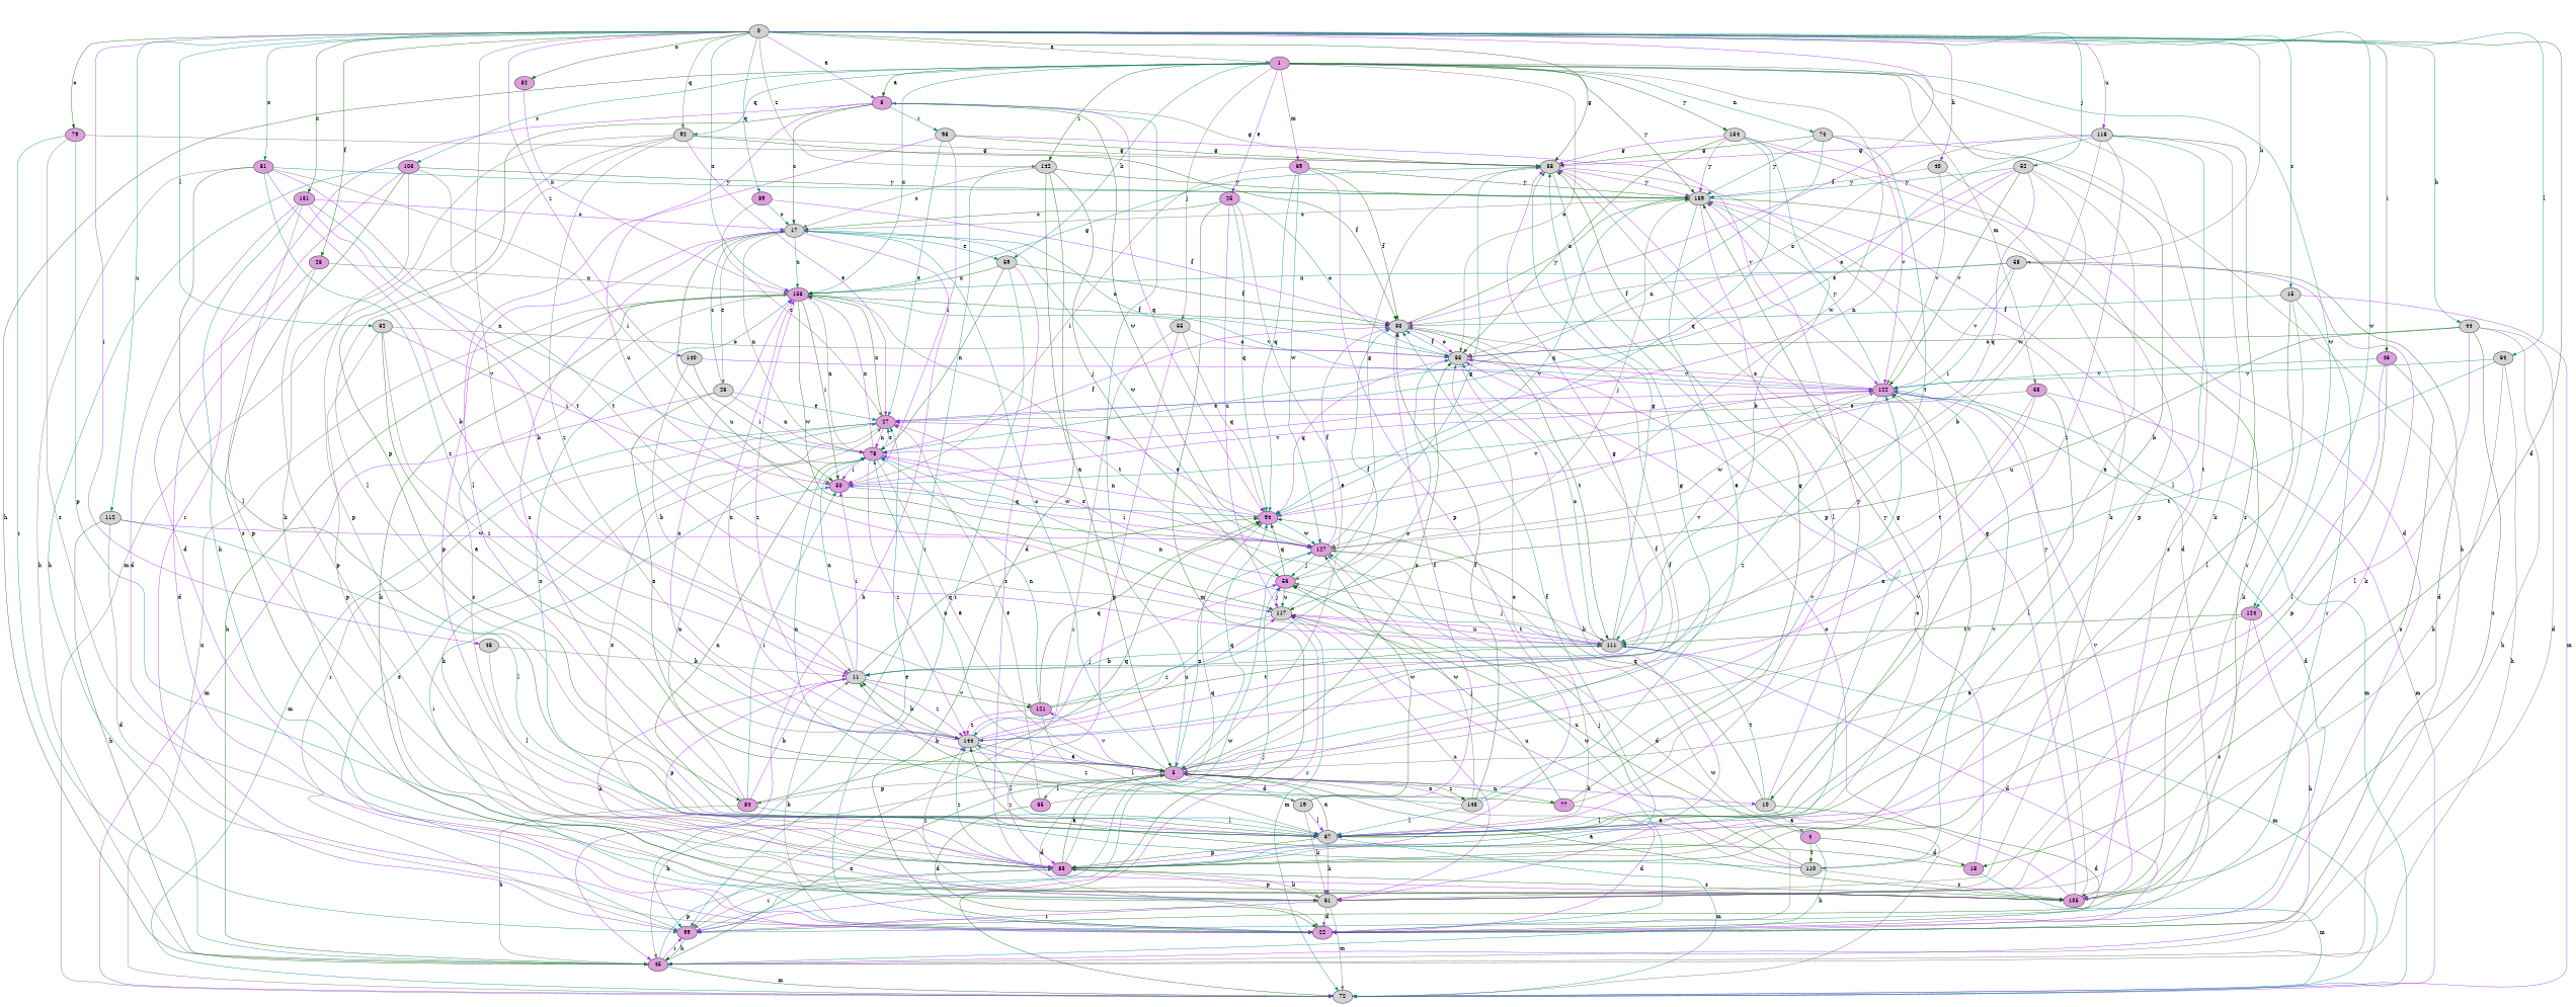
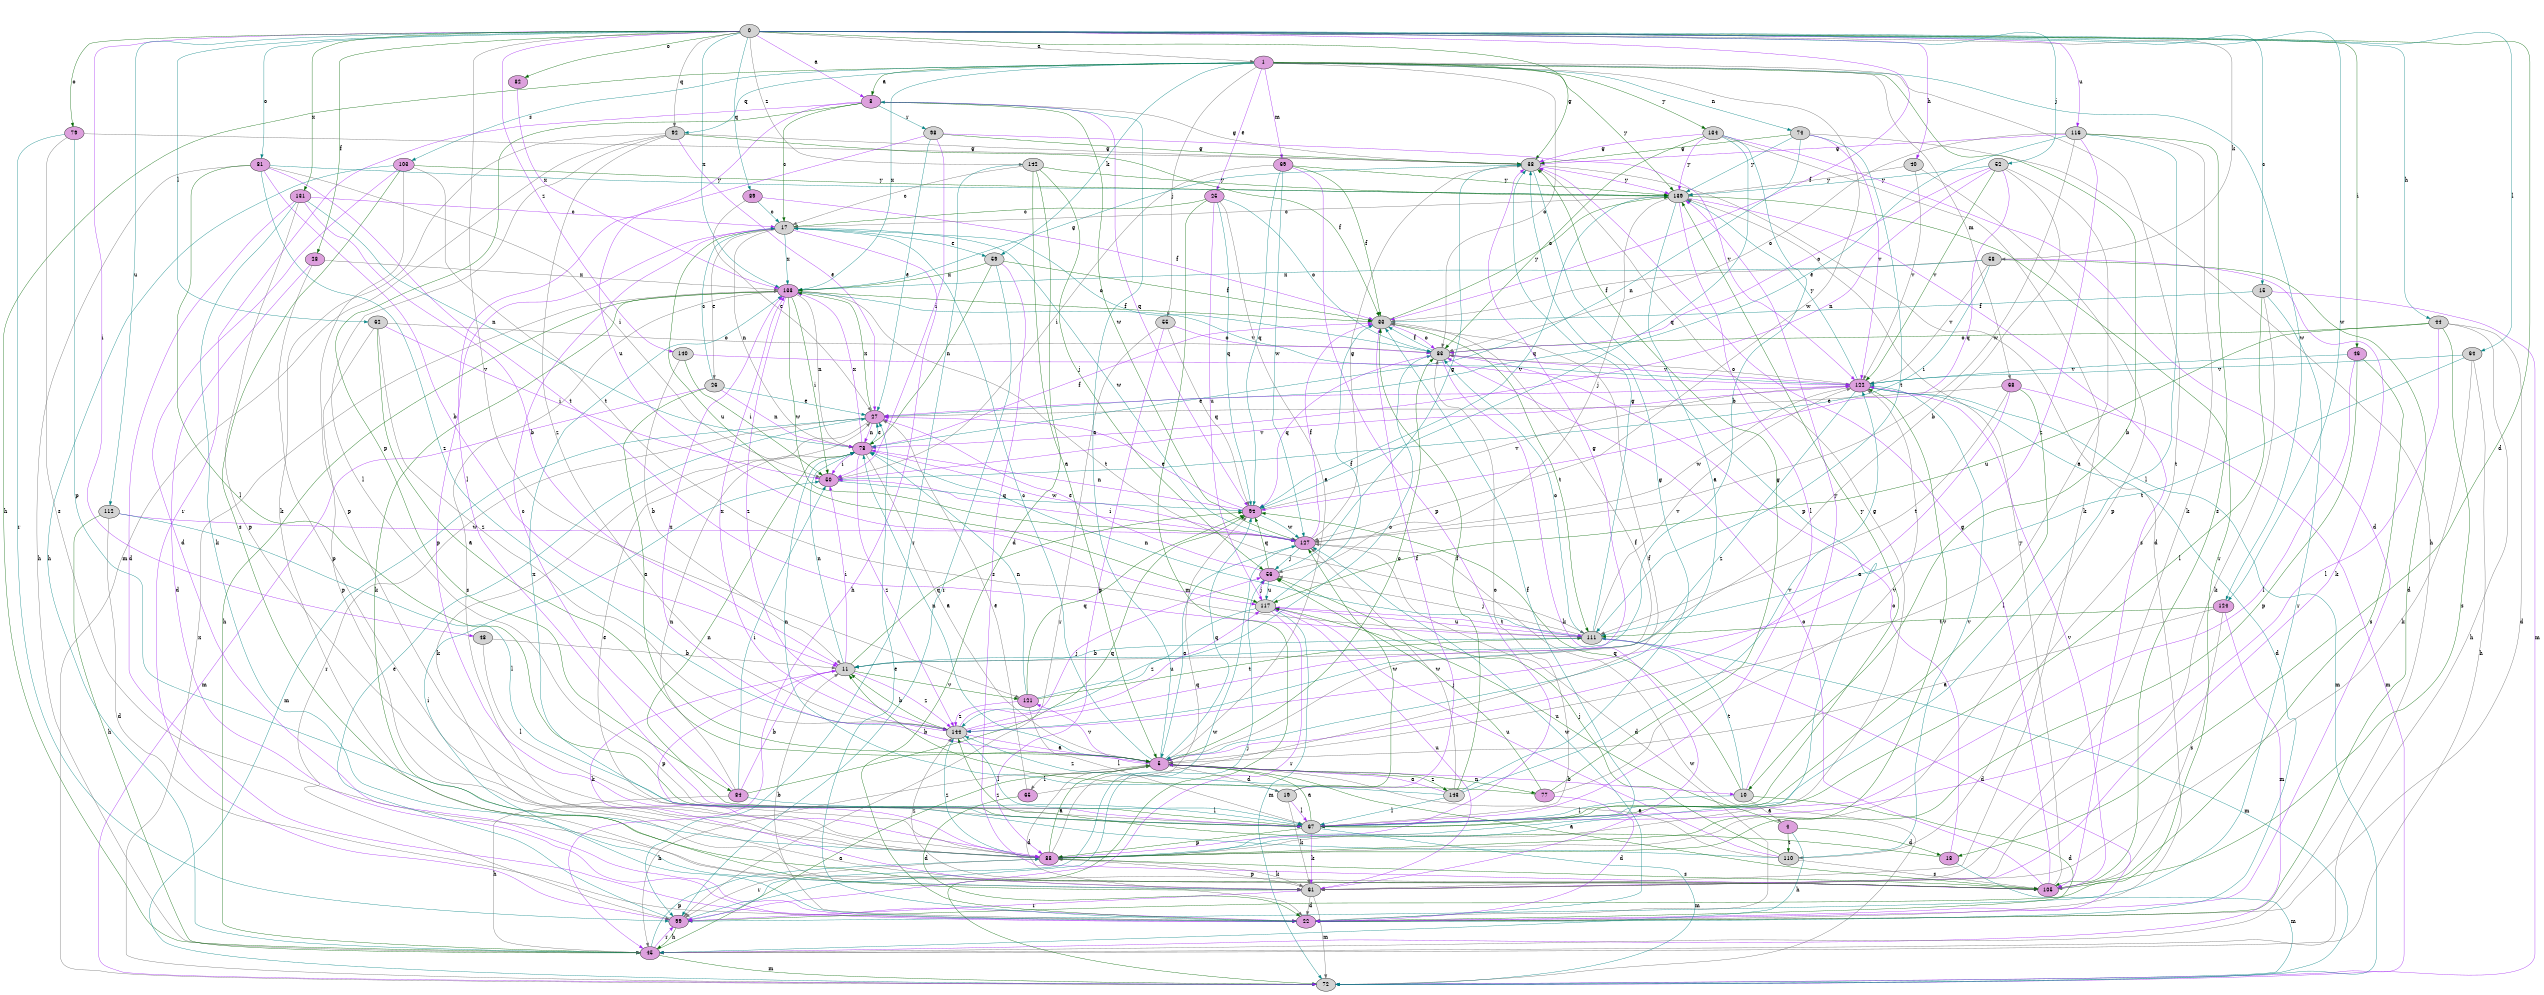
  strict digraph {
    node [fillcolor=lightgrey style=filled]
    edge [color=teal]
    1 [fillcolor=plum]
    0
    n3 [fillcolor=plum label=8]
    15
    18 [fillcolor=plum]
    28 [fillcolor=plum]
    33
    38
    40
    44
    46 [fillcolor=plum]
    48
    52
    58
    62
    64
    79 [fillcolor=plum]
    81 [fillcolor=plum]
    82 [fillcolor=plum]
    89 [fillcolor=plum]
    92
    112
    116
    121 [fillcolor=plum]
    124 [fillcolor=plum]
    131 [fillcolor=plum]
    133 [fillcolor=plum]
    140
    142
    10
    25 [fillcolor=plum]
    45 [fillcolor=plum]
    55
    59
    68 [fillcolor=plum]
    69 [fillcolor=plum]
    74
    83
    103 [fillcolor=plum]
    110
    127 [fillcolor=plum]
    134
    139
    17
    84 [fillcolor=plum]
    94 [fillcolor=plum]
    98
    99 [fillcolor=plum]
    117
    67
    61
    72
    144
    22 [fillcolor=plum]
    88 [fillcolor=plum]
    111
    122 [fillcolor=plum]
    105 [fillcolor=plum]
    11
    5 [fillcolor=plum]
    78 [fillcolor=plum]
    50 [fillcolor=plum]
    27 [fillcolor=plum]
    56 [fillcolor=plum]
    4 [fillcolor=plum]
    26
    19
    65 [fillcolor=plum]
    77 [fillcolor=plum]
    143
    1 -> n3 [color=darkgreen label=a]
    1 -> 92 [label=q]
    1 -> 124 [label=w]
    1 -> 133 [label=x]
-   1 -> 142 [color=darkgreen label=z]
    1 -> 10 [color=darkgreen label=b]
    1 -> 25 [color=purple label=e]
    1 -> 45 [color=darkgreen label=h]
    1 -> 55 [color=gray40 label=j]
    1 -> 59 [label=k]
    1 -> 68 [color=gray40 label=m]
    1 -> 69 [color=purple label=m]
    1 -> 74 [label=n]
    1 -> 83 [color=gray40 label=o]
    1 -> 103 [label=s]
    1 -> 110 [color=gray40 label=t]
    1 -> 127 [color=gray40 label=w]
    1 -> 134 [color=darkgreen label=y]
    1 -> 139 [color=darkgreen label=y]
    0 -> 1 [color=gray40 label=a]
    0 -> n3 [color=purple label=a]
    0 -> 15 [label=c]
    0 -> 18 [color=darkgreen label=d]
    0 -> 28 [color=darkgreen label=f]
    0 -> 33 [color=purple label=f]
    0 -> 38 [color=darkgreen label=g]
    0 -> 40 [color=purple label=h]
    0 -> 44 [label=h]
    0 -> 46 [color=darkgreen label=i]
    0 -> 48 [color=purple label=i]
    0 -> 52 [label=j]
    0 -> 58 [color=gray40 label=k]
    0 -> 62 [label=l]
    0 -> 64 [label=l]
    0 -> 79 [color=darkgreen label=o]
    0 -> 81 [label=o]
    0 -> 82 [color=darkgreen label=o]
    0 -> 89 [label=q]
    0 -> 92 [color=gray40 label=q]
    0 -> 112 [label=u]
    0 -> 116 [color=purple label=u]
    0 -> 121 [color=gray40 label=v]
    0 -> 124 [label=w]
    0 -> 131 [color=darkgreen label=x]
    0 -> 133 [label=x]
    0 -> 140 [color=purple label=z]
    0 -> 142 [color=gray40 label=z]
    n3 -> 38 [color=gray40 label=g]
    n3 -> 127 [color=darkgreen label=w]
    n3 -> 17 [color=darkgreen label=c]
    n3 -> 84 [color=darkgreen label=p]
    n3 -> 94 [color=purple label=q]
    n3 -> 98 [label=r]
    n3 -> 99 [color=purple label=r]
    n3 -> 117 [color=purple label=u]
    15 -> 33 [label=f]
    15 -> 99 [label=r]
    15 -> 67 [color=darkgreen label=l]
    15 -> 61 [color=gray40 label=k]
    15 -> 72 [color=purple label=m]
    18 -> 83 [color=purple label=o]
    18 -> 72 [label=m]
    18 -> 144 [color=darkgreen label=z]
    28 -> 133 [color=gray40 label=x]
    28 -> 22 [color=purple label=d]
    28 -> 88 [color=gray40 label=p]
    33 -> 83 [color=purple label=o]
    33 -> 139 [color=darkgreen label=y]
    33 -> 111 [color=darkgreen label=t]
    38 -> 139 [color=purple label=y]
    38 -> 22 [color=gray40 label=d]
    38 -> 88 [label=p]
    40 -> 139 [color=gray40 label=y]
    40 -> 88 [color=gray40 label=p]
    40 -> 122 [color=gray40 label=v]
    44 -> 45 [color=gray40 label=h]
    44 -> 83 [color=darkgreen label=o]
    44 -> 117 [color=darkgreen label=u]
    44 -> 67 [color=purple label=l]
    44 -> 22 [color=gray40 label=d]
    44 -> 105 [color=darkgreen label=s]
    46 -> 67 [color=purple label=l]
    46 -> 88 [color=darkgreen label=p]
    46 -> 122 [label=v]
    46 -> 105 [color=darkgreen label=s]
    48 -> 67 [color=gray40 label=l]
    48 -> 11 [color=gray40 label=b]
    52 -> 83 [color=purple label=o]
    52 -> 139 [label=y]
    52 -> 94 [color=purple label=q]
    52 -> 122 [color=darkgreen label=v]
    52 -> 11 [color=gray40 label=b]
    52 -> 5 [color=gray40 label=a]
    52 -> 78 [color=purple label=n]
    58 -> 33 [color=gray40 label=f]
    58 -> 133 [label=x]
    58 -> 61 [color=purple label=k]
    58 -> 22 [color=darkgreen label=d]
    58 -> 122 [color=gray40 label=v]
    58 -> 50 [label=i]
    62 -> 83 [color=gray40 label=o]
    62 -> 144 [color=gray40 label=z]
    62 -> 88 [color=gray40 label=p]
    62 -> 5 [color=darkgreen label=a]
    62 -> 50 [color=purple label=i]
    64 -> 45 [color=gray40 label=h]
    64 -> 61 [color=gray40 label=k]
    64 -> 111 [label=t]
    64 -> 122 [label=v]
    79 -> 38 [color=gray40 label=g]
    79 -> 99 [label=r]
    79 -> 88 [label=p]
    79 -> 105 [color=gray40 label=s]
    81 -> 45 [color=gray40 label=h]
    81 -> 139 [label=y]
    81 -> 67 [color=darkgreen label=l]
    81 -> 144 [label=z]
    81 -> 111 [color=purple label=t]
    81 -> 11 [color=purple label=b]
    81 -> 50 [color=gray40 label=i]
    82 -> 133 [color=purple label=x]
    89 -> 33 [color=purple label=f]
    89 -> 17 [label=c]
    89 -> 27 [color=gray40 label=e]
    92 -> 33 [color=darkgreen label=f]
    92 -> 38 [color=gray40 label=g]
    92 -> 67 [color=gray40 label=l]
    92 -> 61 [color=gray40 label=k]
    92 -> 72 [color=gray40 label=m]
    92 -> 144 [color=gray40 label=z]
    92 -> 27 [color=purple label=e]
    112 -> 45 [color=darkgreen label=h]
    112 -> 127 [color=purple label=w]
    112 -> 67 [label=l]
    112 -> 22 [color=gray40 label=d]
    116 -> 38 [color=purple label=g]
    116 -> 83 [color=gray40 label=o]
    116 -> 127 [color=gray40 label=w]
    116 -> 67 [label=l]
    116 -> 61 [color=gray40 label=k]
    116 -> 144 [color=purple label=z]
    116 -> 105 [color=darkgreen label=s]
    116 -> 27 [label=e]
    121 -> 83 [label=o]
    121 -> 94 [color=darkgreen label=q]
    121 -> 67 [color=gray40 label=l]
    121 -> 144 [color=purple label=z]
    121 -> 111 [color=darkgreen label=t]
    121 -> 78 [label=n]
-   124 -> 45 [color=purple label=h]
+   124 -> 45 [color=purple label=m]
    124 -> 111 [color=darkgreen label=t]
    124 -> 105 [color=gray40 label=s]
    124 -> 5 [color=gray40 label=a]
    131 -> 17 [color=purple label=c]
    131 -> 61 [label=k]
    131 -> 22 [color=purple label=d]
    131 -> 88 [color=gray40 label=p]
    131 -> 11 [color=purple label=b]
    131 -> 78 [label=n]
    133 -> 33 [color=darkgreen label=f]
    133 -> 38 [label=g]
    133 -> 45 [color=darkgreen label=h]
    133 -> 127 [color=darkgreen label=w]
    133 -> 61 [color=darkgreen label=k]
    133 -> 144 [color=purple label=z]
    133 -> 111 [color=gray40 label=t]
    133 -> 122 [label=v]
    133 -> 105 [color=gray40 label=s]
    133 -> 78 [color=gray40 label=n]
    133 -> 50 [color=darkgreen label=i]
    140 -> 122 [color=purple label=v]
    140 -> 11 [color=gray40 label=b]
    140 -> 50 [color=darkgreen label=i]
    142 -> 139 [color=darkgreen label=y]
    142 -> 17 [color=gray40 label=c]
    142 -> 99 [label=r]
    142 -> 22 [color=darkgreen label=d]
    142 -> 5 [color=darkgreen label=a]
    142 -> 56 [color=darkgreen label=j]
    10 -> 139 [color=purple label=y]
    10 -> 94 [color=darkgreen label=q]
    10 -> 67 [label=l]
    10 -> 22 [color=darkgreen label=d]
    10 -> 111 [label=t]
    10 -> 4 [color=gray40 label=a]
    25 -> 83 [label=o]
    25 -> 17 [color=darkgreen label=c]
    25 -> 94 [label=q]
    25 -> 117 [color=purple label=u]
    25 -> 72 [color=darkgreen label=m]
    25 -> 5 [color=gray40 label=a]
    45 -> 99 [color=purple label=r]
    45 -> 72 [color=darkgreen label=m]
    45 -> 88 [label=p]
    45 -> 5 [color=darkgreen label=a]
    55 -> 83 [color=purple label=o]
    55 -> 94 [color=gray40 label=q]
    55 -> 99 [color=gray40 label=r]
    55 -> 88 [color=purple label=p]
    59 -> 33 [color=darkgreen label=f]
    59 -> 133 [color=darkgreen label=x]
    59 -> 99 [label=r]
    59 -> 105 [color=purple label=s]
    59 -> 78 [color=darkgreen label=n]
    68 -> 67 [color=darkgreen label=l]
    68 -> 72 [color=purple label=m]
    68 -> 111 [color=gray40 label=t]
    68 -> 5 [color=purple label=a]
    68 -> 27 [color=gray40 label=e]
    69 -> 33 [color=darkgreen label=f]
    69 -> 127 [label=w]
    69 -> 139 [color=darkgreen label=y]
    69 -> 94 [label=q]
    69 -> 88 [color=purple label=p]
    69 -> 50 [color=gray40 label=i]
    74 -> 38 [color=darkgreen label=g]
    74 -> 45 [color=gray40 label=h]
    74 -> 139 [label=y]
    74 -> 111 [label=t]
    74 -> 122 [color=purple label=v]
    74 -> 78 [label=n]
    83 -> 33 [label=f]
    83 -> 94 [color=purple label=q]
    83 -> 61 [color=purple label=k]
    83 -> 122 [color=purple label=v]
    103 -> 45 [label=h]
    103 -> 139 [color=darkgreen label=y]
    103 -> 22 [color=purple label=d]
    103 -> 88 [color=gray40 label=p]
    103 -> 111 [color=gray40 label=t]
    103 -> 105 [color=darkgreen label=s]
    110 -> 133 [label=x]
    110 -> 117 [color=purple label=u]
    110 -> 122 [label=v]
    110 -> 105 [color=gray40 label=s]
    110 -> 5 [color=gray40 label=a]
    110 -> 56 [color=darkgreen label=j]
    127 -> 33 [color=purple label=f]
    127 -> 38 [color=gray40 label=g]
    127 -> 22 [color=gray40 label=d]
    127 -> 5 [label=a]
    127 -> 50 [color=purple label=i]
    127 -> 56 [label=j]
    134 -> 38 [color=purple label=g]
    134 -> 83 [color=darkgreen label=o]
    134 -> 139 [color=purple label=y]
    134 -> 94 [label=q]
    134 -> 61 [color=gray40 label=k]
    134 -> 22 [color=purple label=d]
    134 -> 11 [label=b]
    139 -> 17 [color=gray40 label=c]
    139 -> 94 [label=q]
    139 -> 99 [color=darkgreen label=r]
    139 -> 67 [color=purple label=l]
    139 -> 105 [color=purple label=s]
    139 -> 5 [label=a]
    139 -> 56 [color=gray40 label=j]
    17 -> 133 [label=x]
    17 -> 45 [color=purple label=h]
    17 -> 59 [label=e]
    17 -> 83 [label=o]
    17 -> 127 [label=w]
    17 -> 117 [color=darkgreen label=u]
    17 -> 88 [color=purple label=p]
    17 -> 78 [color=gray40 label=n]
    17 -> 26 [color=gray40 label=e]
    84 -> 45 [color=gray40 label=h]
    84 -> 17 [color=purple label=c]
    84 -> 94 [color=darkgreen label=q]
    84 -> 67 [label=l]
    84 -> 11 [color=purple label=b]
    84 -> 78 [color=gray40 label=n]
    84 -> 50 [label=i]
    94 -> 127 [label=w]
    94 -> 122 [color=gray40 label=v]
    94 -> 78 [color=purple label=n]
    94 -> 27 [color=purple label=e]
    98 -> 38 [color=darkgreen label=g]
    98 -> 67 [color=purple label=l]
    98 -> 122 [color=purple label=v]
    98 -> 50 [color=purple label=i]
    98 -> 27 [label=e]
    99 -> 45 [color=darkgreen label=h]
    99 -> 127 [label=w]
    99 -> 27 [label=e]
    99 -> 56 [label=j]
    117 -> 33 [label=f]
    117 -> 99 [color=purple label=r]
    117 -> 72 [label=m]
    117 -> 144 [label=z]
    117 -> 111 [color=purple label=t]
    117 -> 56 [color=purple label=j]
    67 -> 83 [color=gray40 label=o]
    67 -> 139 [color=darkgreen label=y]
    67 -> 61 [color=purple label=k]
    67 -> 72 [label=m]
    67 -> 88 [color=darkgreen label=p]
    67 -> 5 [color=darkgreen label=a]
    67 -> 78 [color=darkgreen label=n]
    61 -> 99 [color=purple label=r]
    61 -> 117 [color=purple label=u]
    61 -> 72 [color=gray40 label=m]
    61 -> 22 [color=gray40 label=d]
    61 -> 88 [color=gray40 label=p]
    72 -> 133 [color=gray40 label=x]
    72 -> 127 [color=gray40 label=w]
    144 -> 38 [color=purple label=g]
    144 -> 133 [color=purple label=x]
    144 -> 117 [color=purple label=u]
    144 -> 67 [label=l]
    144 -> 11 [color=darkgreen label=b]
    144 -> 5 [color=purple label=a]
    144 -> 56 [color=purple label=j]
    22 -> 127 [label=w]
    22 -> 11 [color=gray40 label=b]
    22 -> 50 [label=i]
    22 -> 27 [label=e]
    88 -> 33 [label=f]
    88 -> 38 [color=gray40 label=g]
    88 -> 94 [color=gray40 label=q]
    88 -> 99 [color=gray40 label=r]
    88 -> 61 [color=gray40 label=k]
    88 -> 144 [label=z]
    88 -> 122 [color=darkgreen label=v]
    88 -> 105 [color=darkgreen label=s]
    88 -> 5 [color=darkgreen label=a]
    88 -> 27 [color=gray40 label=e]
    111 -> 38 [label=g]
    111 -> 83 [label=o]
    111 -> 117 [color=purple label=u]
    111 -> 72 [label=m]
    111 -> 22 [color=purple label=d]
    111 -> 122 [color=gray40 label=v]
    111 -> 11 [label=b]
    111 -> 78 [label=n]
    111 -> 56 [color=gray40 label=j]
    122 -> 83 [color=gray40 label=o]
    122 -> 127 [color=gray40 label=w]
    122 -> 139 [label=y]
    122 -> 72 [label=m]
    122 -> 144 [label=z]
    122 -> 22 [label=d]
    122 -> 27 [color=purple label=e]
    105 -> 38 [color=purple label=g]
    105 -> 83 [color=purple label=o]
    105 -> 139 [color=gray40 label=y]
    105 -> 144 [color=gray40 label=z]
    105 -> 122 [color=purple label=v]
    105 -> 5 [color=darkgreen label=a]
    11 -> 121 [color=darkgreen label=v]
    11 -> 94 [color=darkgreen label=q]
    11 -> 61 [color=purple label=k]
    11 -> 144 [color=purple label=z]
    11 -> 88 [color=purple label=p]
    11 -> 78 [label=n]
    11 -> 50 [color=purple label=i]
    5 -> n3 [label=a]
    5 -> 33 [color=gray40 label=f]
    5 -> 121 [color=purple label=v]
    5 -> 133 [color=purple label=x]
    5 -> 10 [color=purple label=b]
    5 -> 45 [color=gray40 label=h]
    5 -> 83 [color=darkgreen label=o]
    5 -> 17 [label=c]
-   5 -> 84 [color=gray40 label=p]
    5 -> 94 [label=q]
    5 -> 22 [color=gray40 label=d]
    5 -> 78 [label=n]
    5 -> 19 [color=gray40 label=d]
    5 -> 65 [color=gray40 label=l]
    5 -> 77 [color=darkgreen label=n]
    5 -> 143 [color=darkgreen label=z]
    78 -> 33 [color=purple label=f]
    78 -> 133 [color=purple label=x]
    78 -> 127 [color=purple label=w]
    78 -> 144 [color=purple label=z]
    78 -> 5 [color=gray40 label=a]
    78 -> 50 [color=purple label=i]
    78 -> 27 [label=e]
    50 -> 94 [label=q]
    50 -> 122 [color=purple label=v]
    27 -> 133 [color=darkgreen label=x]
    27 -> 99 [color=gray40 label=r]
    27 -> 61 [color=gray40 label=k]
    27 -> 72 [label=m]
    27 -> 78 [color=purple label=n]
    56 -> 38 [label=g]
    56 -> 94 [color=darkgreen label=q]
    56 -> 117 [label=u]
    56 -> 27 [color=purple label=e]
    4 -> 18 [color=darkgreen label=d]
    4 -> 45 [label=h]
    4 -> 110 [color=darkgreen label=t]
    4 -> 117 [color=darkgreen label=u]
    26 -> 17 [label=c]
    26 -> 72 [color=purple label=m]
    26 -> 5 [color=darkgreen label=a]
    26 -> 78 [color=purple label=n]
    26 -> 27 [label=e]
    19 -> 33 [color=purple label=f]
    19 -> 127 [color=darkgreen label=w]
    19 -> 67 [color=purple label=l]
    19 -> 61 [color=gray40 label=k]
    19 -> 78 [label=n]
    65 -> 33 [color=gray40 label=f]
    65 -> 22 [color=darkgreen label=d]
    65 -> 27 [color=gray40 label=e]
    77 -> 38 [color=darkgreen label=g]
    77 -> 22 [color=purple label=d]
    77 -> 122 [color=gray40 label=v]
    77 -> 11 [color=darkgreen label=b]
    77 -> 56 [color=darkgreen label=j]
    143 -> 33 [color=darkgreen label=f]
    143 -> 38 [label=g]
    143 -> 127 [color=gray40 label=w]
    143 -> 67 [label=l]
    143 -> 144 [label=z]
    143 -> 122 [label=v]
    143 -> 5 [color=purple label=a]
  }
